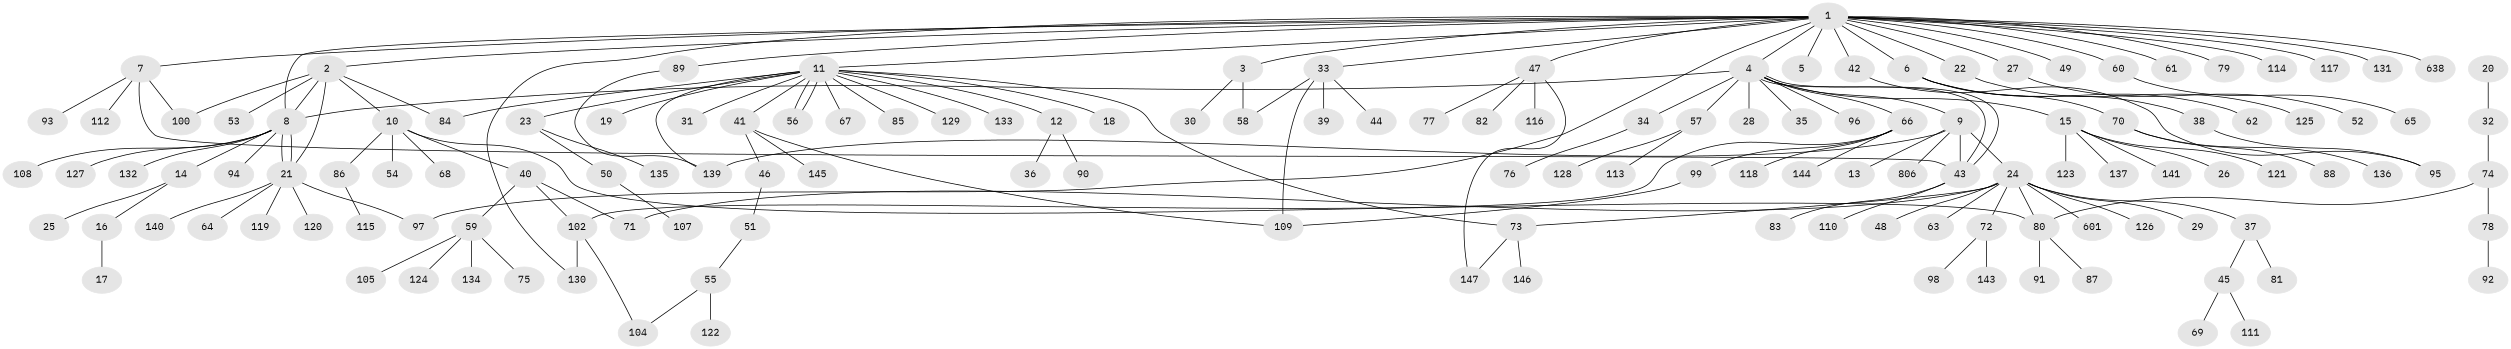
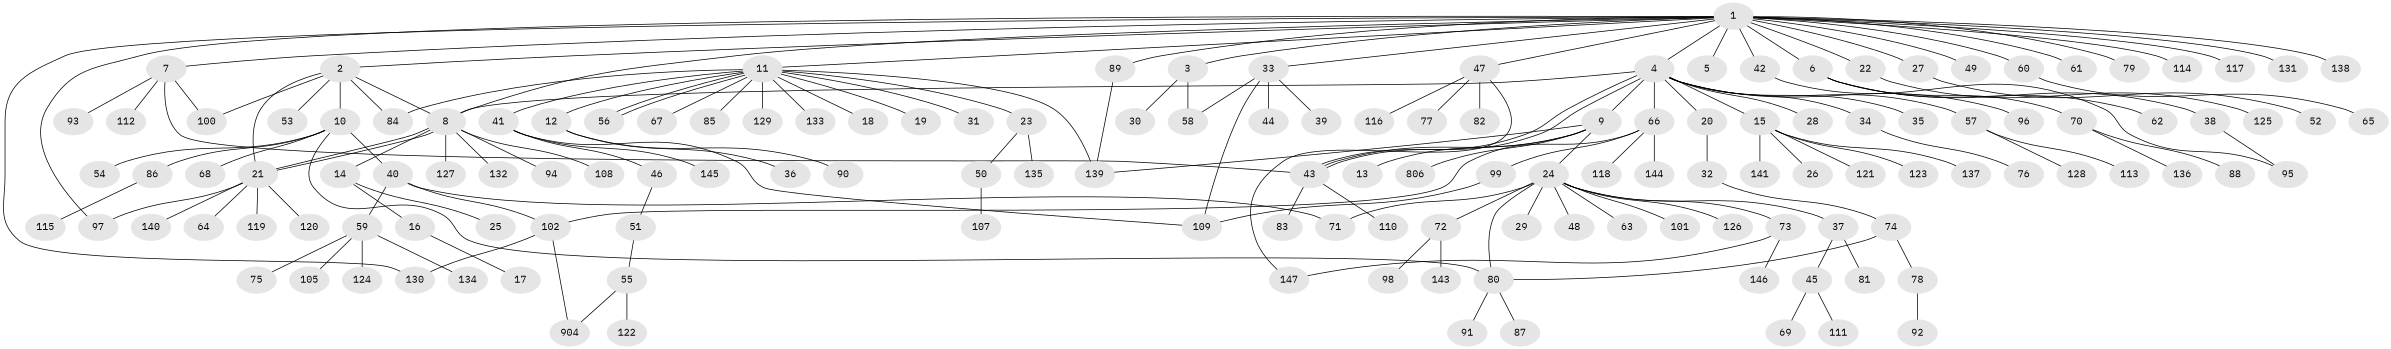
  graph {
    fontname="IBM Plex Mono"
    node [color=gray90 fontname="IBM Plex Mono" style=filled]
    edge [fontname="IBM Plex Mono"]
    1
    2
    3
    4
    5
    6
    7
    8
    11
    22
    27
    33
    42
    47
    49
    60
    61
    79
    89
    97
    114
    117
    130
    131
-   138 [label=638]
+   138
    10
    21
    53
    84
    100
    58
    30
    9
    15
    20
    28
    34
    35
    43
    57
    66
    96
    38
    62
    70
    93
    112
    14
    94
    108
    127
    132
    139
    12
    18
    19
    23
    31
    41
    56
    67
    73
    85
    129
    133
    125
    52
    39
    44
    109
    95
    77
    82
    116
    147
    65
    40
    54
    68
    80
    86
    64
    119
    120
    140
    13
    24
    n88 [label=806]
    26
    121
    123
    137
    141
    32
    76
    83
    110
    113
    128
    102
    99
    118
    144
    88
    136
    16
    25
    29
    37
    48
    63
    71
    72
-   101 [label=601]
+   101
    126
    59
    87
    91
    115
    36
    90
    50
    135
    46
    145
    146
    17
    74
    107
    45
    81
    98
    143
    78
    69
    111
    75
    105
    124
    134
-   104
+   104 [label=904]
    51
    55
    122
    92
    1 -- 2
    1 -- 3
    1 -- 4
    1 -- 5
    1 -- 6
    1 -- 7
    1 -- 8
    1 -- 11
    1 -- 22
    1 -- 27
    1 -- 33
    1 -- 42
    1 -- 47
    1 -- 49
    1 -- 60
    1 -- 61
    1 -- 79
    1 -- 89
    1 -- 97
    1 -- 114
    1 -- 117
    1 -- 130
    1 -- 131
    1 -- 138
    2 -- 8
    2 -- 10
    2 -- 21
    2 -- 53
    2 -- 84
    2 -- 100
    3 -- 58
    3 -- 30
    4 -- 8
    4 -- 9
    4 -- 15
+   4 -- 20
    4 -- 28
    4 -- 34
    4 -- 35
    4 -- 43
    4 -- 43
    4 -- 57
    4 -- 66
    4 -- 96
    6 -- 38
    6 -- 62
    6 -- 70
    7 -- 100
    7 -- 43
    7 -- 93
    7 -- 112
    8 -- 21
    8 -- 21
    8 -- 14
    8 -- 94
    8 -- 108
    8 -- 127
    8 -- 132
    11 -- 84
    11 -- 139
    11 -- 12
    11 -- 18
    11 -- 19
    11 -- 23
    11 -- 31
    11 -- 41
    11 -- 56
    11 -- 56
    11 -- 67
-   11 -- 73
    11 -- 85
    11 -- 129
    11 -- 133
    22 -- 125
    27 -- 52
    33 -- 58
    33 -- 39
    33 -- 44
    33 -- 109
    42 -- 95
    47 -- 77
    47 -- 82
    47 -- 116
    47 -- 147
    60 -- 65
    89 -- 139
    10 -- 40
    10 -- 54
    10 -- 68
    10 -- 80
    10 -- 86
    21 -- 97
    21 -- 64
    21 -- 119
    21 -- 120
    21 -- 140
    9 -- 43
    9 -- 139
    9 -- 13
    9 -- 24
    9 -- n88
    15 -- 26
    15 -- 121
    15 -- 123
    15 -- 137
    15 -- 141
    20 -- 32
    34 -- 76
    43 -- 83
    43 -- 110
    57 -- 113
    57 -- 128
    66 -- 102
    66 -- 99
    66 -- 118
    66 -- 144
    38 -- 95
    70 -- 88
    70 -- 136
    14 -- 16
    14 -- 25
    12 -- 36
    12 -- 90
    23 -- 50
    23 -- 135
    41 -- 109
    41 -- 46
    41 -- 145
    73 -- 147
    73 -- 146
    40 -- 102
    40 -- 71
    40 -- 59
    80 -- 87
    80 -- 91
    86 -- 115
    24 -- 73
    24 -- 80
    24 -- 29
    24 -- 37
    24 -- 48
    24 -- 63
    24 -- 71
    24 -- 72
    24 -- 101
    24 -- 126
    32 -- 74
    102 -- 130
    102 -- 104
    99 -- 109
    16 -- 17
    37 -- 45
    37 -- 81
    72 -- 98
    72 -- 143
    59 -- 75
    59 -- 105
    59 -- 124
    59 -- 134
    50 -- 107
    46 -- 51
    74 -- 80
    74 -- 78
    45 -- 69
    45 -- 111
    78 -- 92
    51 -- 55
    55 -- 104
    55 -- 122
  }
